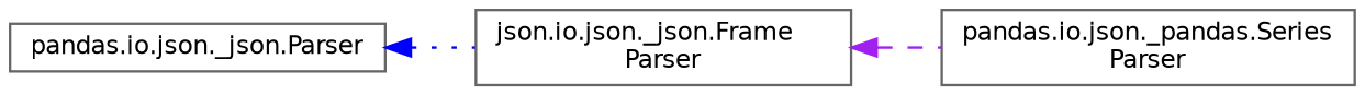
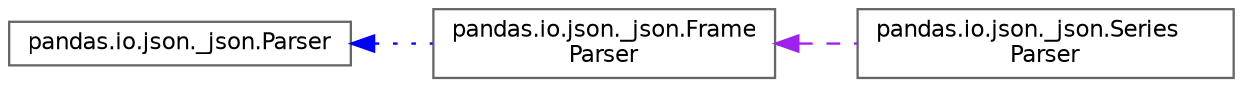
  digraph {
    rankdir=LR
    node [color=grey40 fillcolor=white fontname=Helvetica fontsize=10 shape=box style=filled]
    edge [dir=back fontname=Helvetica fontsize=10 labelfontname=Helvetica labelfontsize=10]
    n1 [height=0.2 label="pandas.io.json._json.Parser" width=0.4]
-   n2 [height=0.2 label="json.io.json._json.Frame\lParser" width=0.4]
-   n3 [height=0.2 label="pandas.io.json._pandas.Series\lParser" width=0.4]
+   n2 [height=0.2 label="pandas.io.json._json.Frame\lParser" width=0.4]
+   n3 [height=0.2 label="pandas.io.json._json.Series\lParser" width=0.4]
    n1 -> n2 [color=blue style=dotted]
    n2 -> n3 [color=purple style=dashed]
  }
